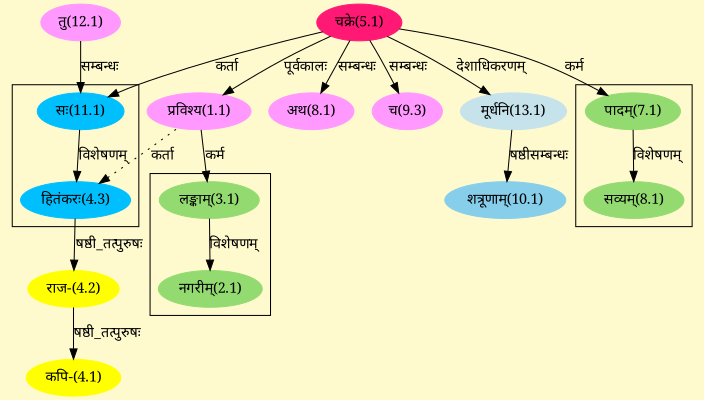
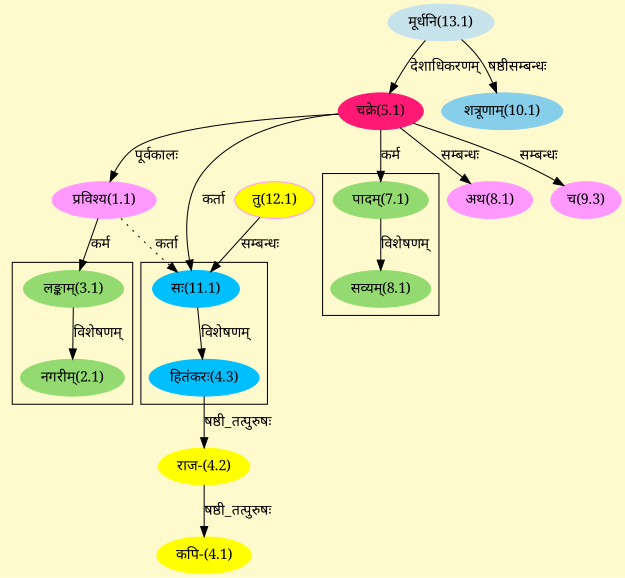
  digraph {
    bgcolor=lemonchiffon1
    compound=true
    fontname="Noto Serif"
    rankdir=BT
    node [color="#93DB70" fontname="Noto Serif" style=filled]
    edge [dir=back fontname="Noto Serif"]
    n1 [label="नगरीम्(2.1)"]
    n2 [label="लङ्काम्(3.1)"]
    n3 [color="#00BFFF" label="हितंकरः(4.3)"]
    n4 [color="#00BFFF" label="सः(11.1)"]
    n5 [label="सव्यम्(8.1)"]
    n6 [label="पादम्(7.1)"]
    n7 [color="#FF99FF" label="प्रविश्य(1.1)"]
    n8 [color="#FF1975" label="चक्रे(5.1)"]
-   n9 [color="#FF99FF" label="तु(12.1)"]
+   n9 [color="#FF99FF" label="तु(12.1)" fillcolor="#FFFF00"]
    n10 [color="#FFFF00" label="कपि-(4.1)"]
    n11 [color="#FFFF00" label="राज-(4.2)"]
    n12 [color="#FF99FF" label="अथ(8.1)"]
    n13 [color="#FF99FF" label="च(9.3)"]
    n14 [color="#87CEEB" label="शत्रूणाम्(10.1)"]
    n15 [color="#C6E2EB" label="मूर्धनि(13.1)"]
    subgraph cluster_1 {
      n1
      n2
    }
    subgraph cluster_2 {
      n3
      n4
    }
    subgraph cluster_3 {
      n5
      n6
    }
    n1 -> n2 [label="विशेषणम्"]
    n2 -> n7 [label="कर्म"]
    n3 -> n4 [label="विशेषणम्"]
-   n3 -> n7 [label="कर्ता" style=dotted]
+   n4 -> n7 [label="कर्ता" style=dotted]
    n4 -> n8 [label="कर्ता"]
    n4 -> n9 [label="सम्बन्धः"]
    n5 -> n6 [label="विशेषणम्"]
    n6 -> n8 [label="कर्म"]
    n7 -> n8 [label="पूर्वकालः"]
    n10 -> n11 [label="षष्ठी_तत्पुरुषः"]
    n11 -> n3 [label="षष्ठी_तत्पुरुषः"]
    n12 -> n8 [label="सम्बन्धः"]
    n13 -> n8 [label="सम्बन्धः"]
    n14 -> n15 [label="षष्ठीसम्बन्धः"]
-   n15 -> n8 [label="देशाधिकरणम्"]
+   n8 -> n15 [label="देशाधिकरणम्"]
  }
